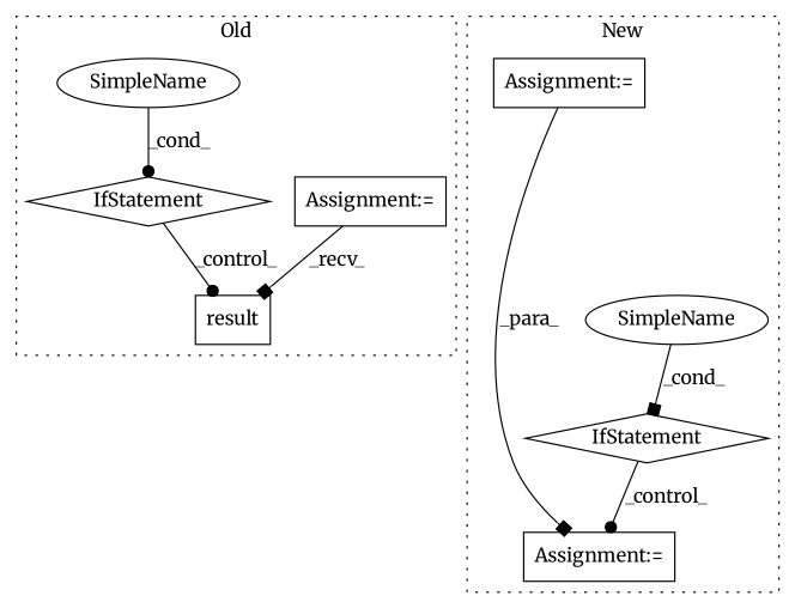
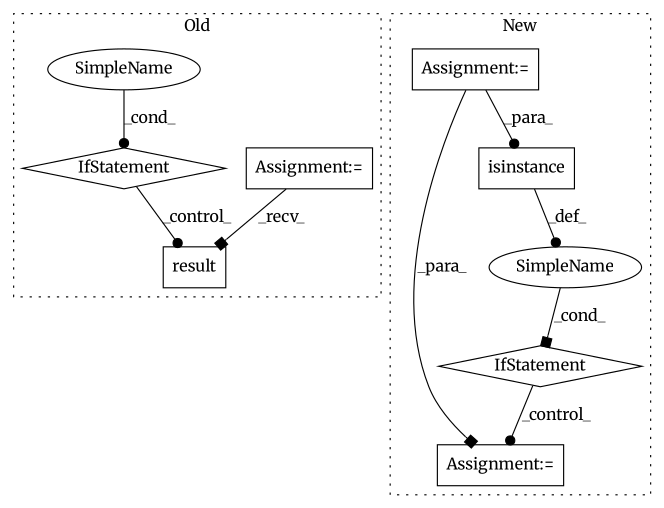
  digraph {
    fontname=Merriweather
    node [a=7 l=28 s=16686 shape=box fontname=Merriweather]
    edge [arrowhead=dot fontname=Merriweather]
    n1 [a=32 l=8 label=result s=16620]
    n2 [a=25 label=IfStatement shape=diamond]
    n3 [label="Assignment:="]
    n4 [a=42 l=5 label=SimpleName s=16709 shape=ellipse]
    n5 [a=25 l="4,2" label=IfStatement s="16759,16786" shape=diamond]
    n6 [l=1 label="Assignment:=" s=16880]
    n7 [a=42 label=SimpleName shape=ellipse l="" s=""]
    n8 [l=1 label="Assignment:=" s=16735]
+   n9 [a=32 l="11,1" label=isinstance s="16763,16785"]
    subgraph cluster_1 {
      label=Old
      style=dotted
      n1
      n2
      n3
      n4
    }
    subgraph cluster_2 {
      label=New
      style=dotted
      n5
      n6
      n7
      n8
+     n9
    }
    n2 -> n1 [label=_control_]
    n3 -> n1 [label=_recv_ arrowhead=box]
    n4 -> n2 [label=_cond_]
    n5 -> n6 [label=_control_]
    n7 -> n5 [label=_cond_ arrowhead=box]
    n8 -> n6 [label=_para_ arrowhead=box]
+   n8 -> n9 [label=_para_]
+   n9 -> n7 [label=_def_]
  }
